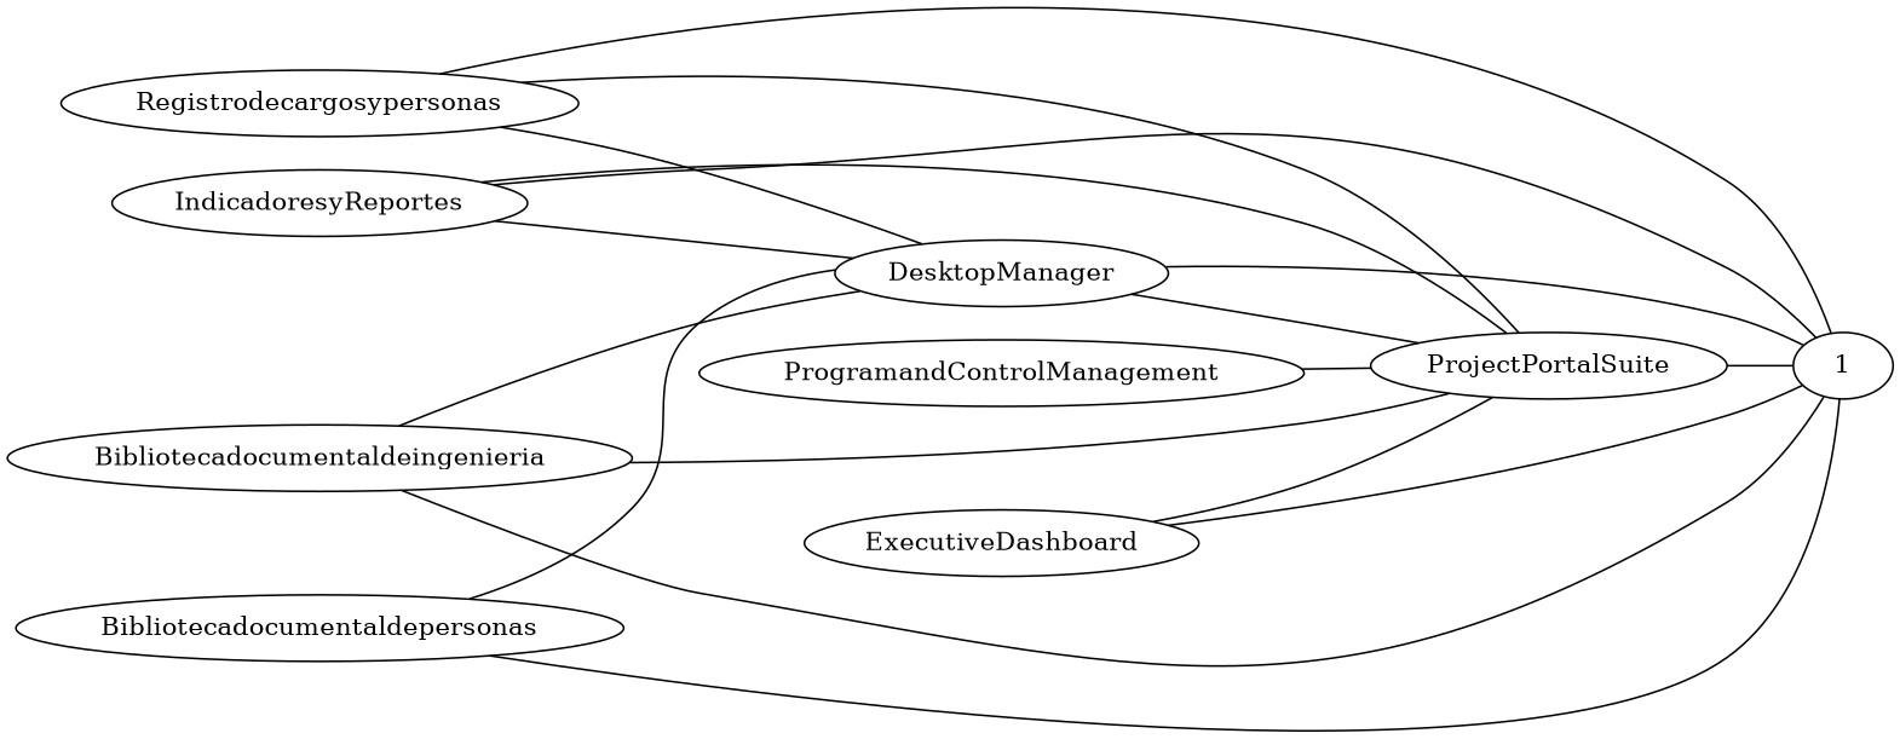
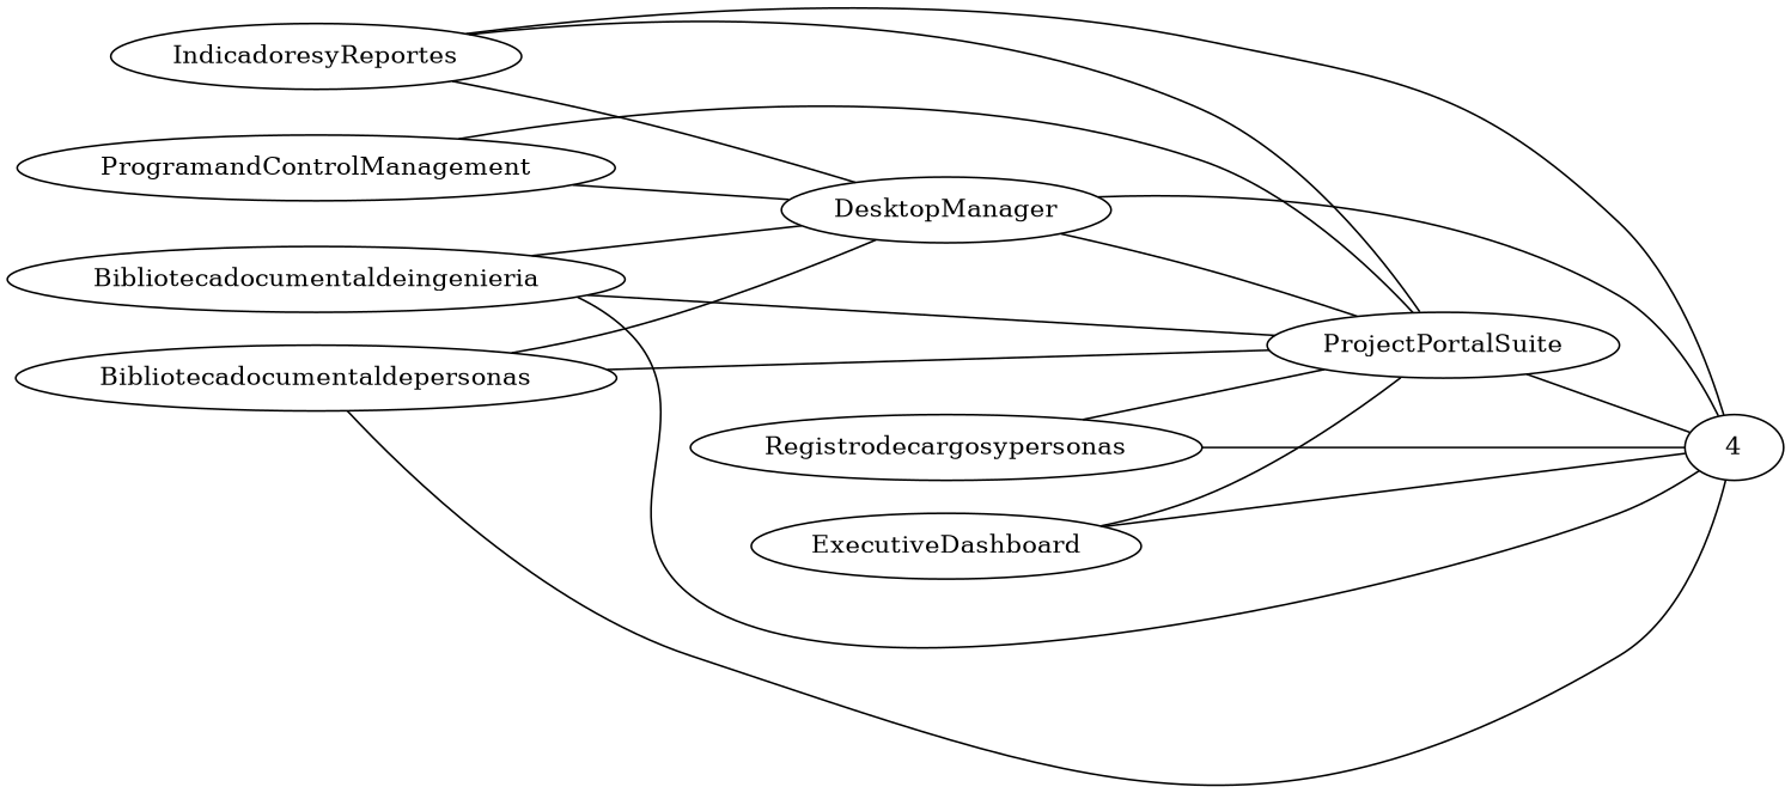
  graph {
    fontname="DejaVu Serif"
    rankdir=LR
    node [fontname="DejaVu Serif"]
    edge [fontname="DejaVu Serif"]
    IndicadoresyReportes
    ProjectPortalSuite
    DesktopManager
-   1
+   1 [label=4]
    Registrodecargosypersonas
    Bibliotecadocumentaldeingenieria
    ExecutiveDashboard
    ProgramandControlManagement
    Bibliotecadocumentaldepersonas
    IndicadoresyReportes -- ProjectPortalSuite
    IndicadoresyReportes -- DesktopManager
    IndicadoresyReportes -- 1
    ProjectPortalSuite -- 1
    DesktopManager -- ProjectPortalSuite
    DesktopManager -- 1
    Registrodecargosypersonas -- ProjectPortalSuite
-   Registrodecargosypersonas -- DesktopManager
+   ProgramandControlManagement -- DesktopManager
    Registrodecargosypersonas -- 1
    Bibliotecadocumentaldeingenieria -- ProjectPortalSuite
    Bibliotecadocumentaldeingenieria -- DesktopManager
    Bibliotecadocumentaldeingenieria -- 1
    ExecutiveDashboard -- ProjectPortalSuite
    ExecutiveDashboard -- 1
    ProgramandControlManagement -- ProjectPortalSuite
+   Bibliotecadocumentaldepersonas -- ProjectPortalSuite
    Bibliotecadocumentaldepersonas -- DesktopManager
    Bibliotecadocumentaldepersonas -- 1
  }
